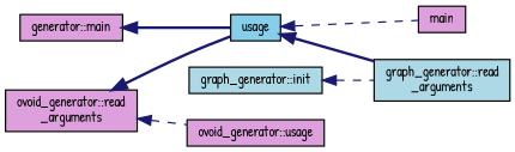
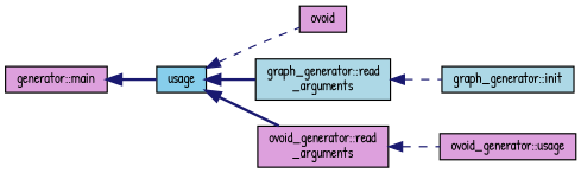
  digraph {
    fontname="Patrick Hand"
    rankdir=LR
    node [color=black fillcolor=plum fontname="Patrick Hand" fontsize=10 shape=record style=filled]
    edge [color=midnightblue dir=back fontname="Patrick Hand" fontsize=10 labelfontname=Helvetica labelfontsize=10 style=bold]
    n1 [fontcolor=black height=0.2 label="generator::main" width=0.4]
    n2 [fillcolor=skyblue height=0.2 label=usage width=0.4]
-   n3 [height=0.2 label=main width=0.4]
+   n3 [height=0.2 label=ovoid width=0.4]
    n4 [fillcolor=lightblue height=0.2 label="graph_generator::read\l_arguments" width=0.4]
    n5 [height=0.2 label="ovoid_generator::read\l_arguments" width=0.4]
    n6 [fillcolor=lightblue height=0.2 label="graph_generator::init" width=0.4]
    n7 [height=0.2 label="ovoid_generator::usage" width=0.4]
    n1 -> n2
    n2 -> n3 [style=dashed]
    n2 -> n4
-   n5 -> n2
-   n6 -> n4 [style=dashed]
+   n2 -> n5
+   n4 -> n6 [style=dashed]
    n5 -> n7 [style=dashed]
  }
